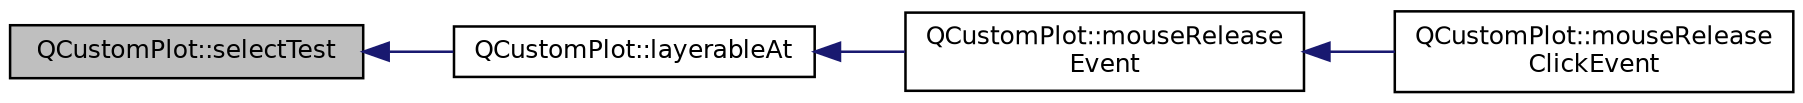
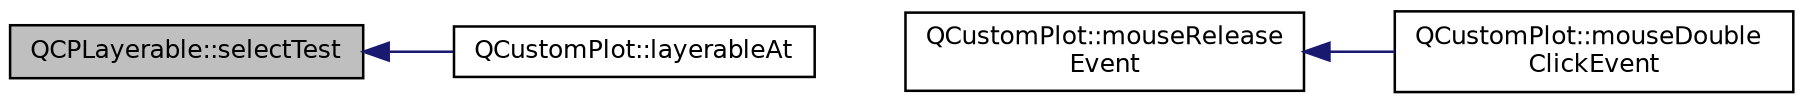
  digraph {
    rankdir=LR
    node [color=black fillcolor=white fontname=Helvetica fontsize=10 shape=record style=filled]
    edge [color=midnightblue dir=back fontname=Helvetica fontsize=10 labelfontname=Helvetica labelfontsize=10 style=solid]
-   n1 [fillcolor=grey75 fontcolor=black height=0.2 label="QCustomPlot::selectTest" width=0.4]
+   n1 [fillcolor=grey75 fontcolor=black height=0.2 label="QCPLayerable::selectTest" width=0.4]
    n2 [height=0.2 label="QCustomPlot::layerableAt" width=0.4]
    n3 [height=0.2 label="QCustomPlot::mouseRelease\lEvent" width=0.4]
-   n4 [height=0.2 label="QCustomPlot::mouseRelease\lClickEvent" width=0.4]
+   n4 [height=0.2 label="QCustomPlot::mouseDouble\lClickEvent" width=0.4]
    n1 -> n2
-   n2 -> n3
    n3 -> n4
  }
